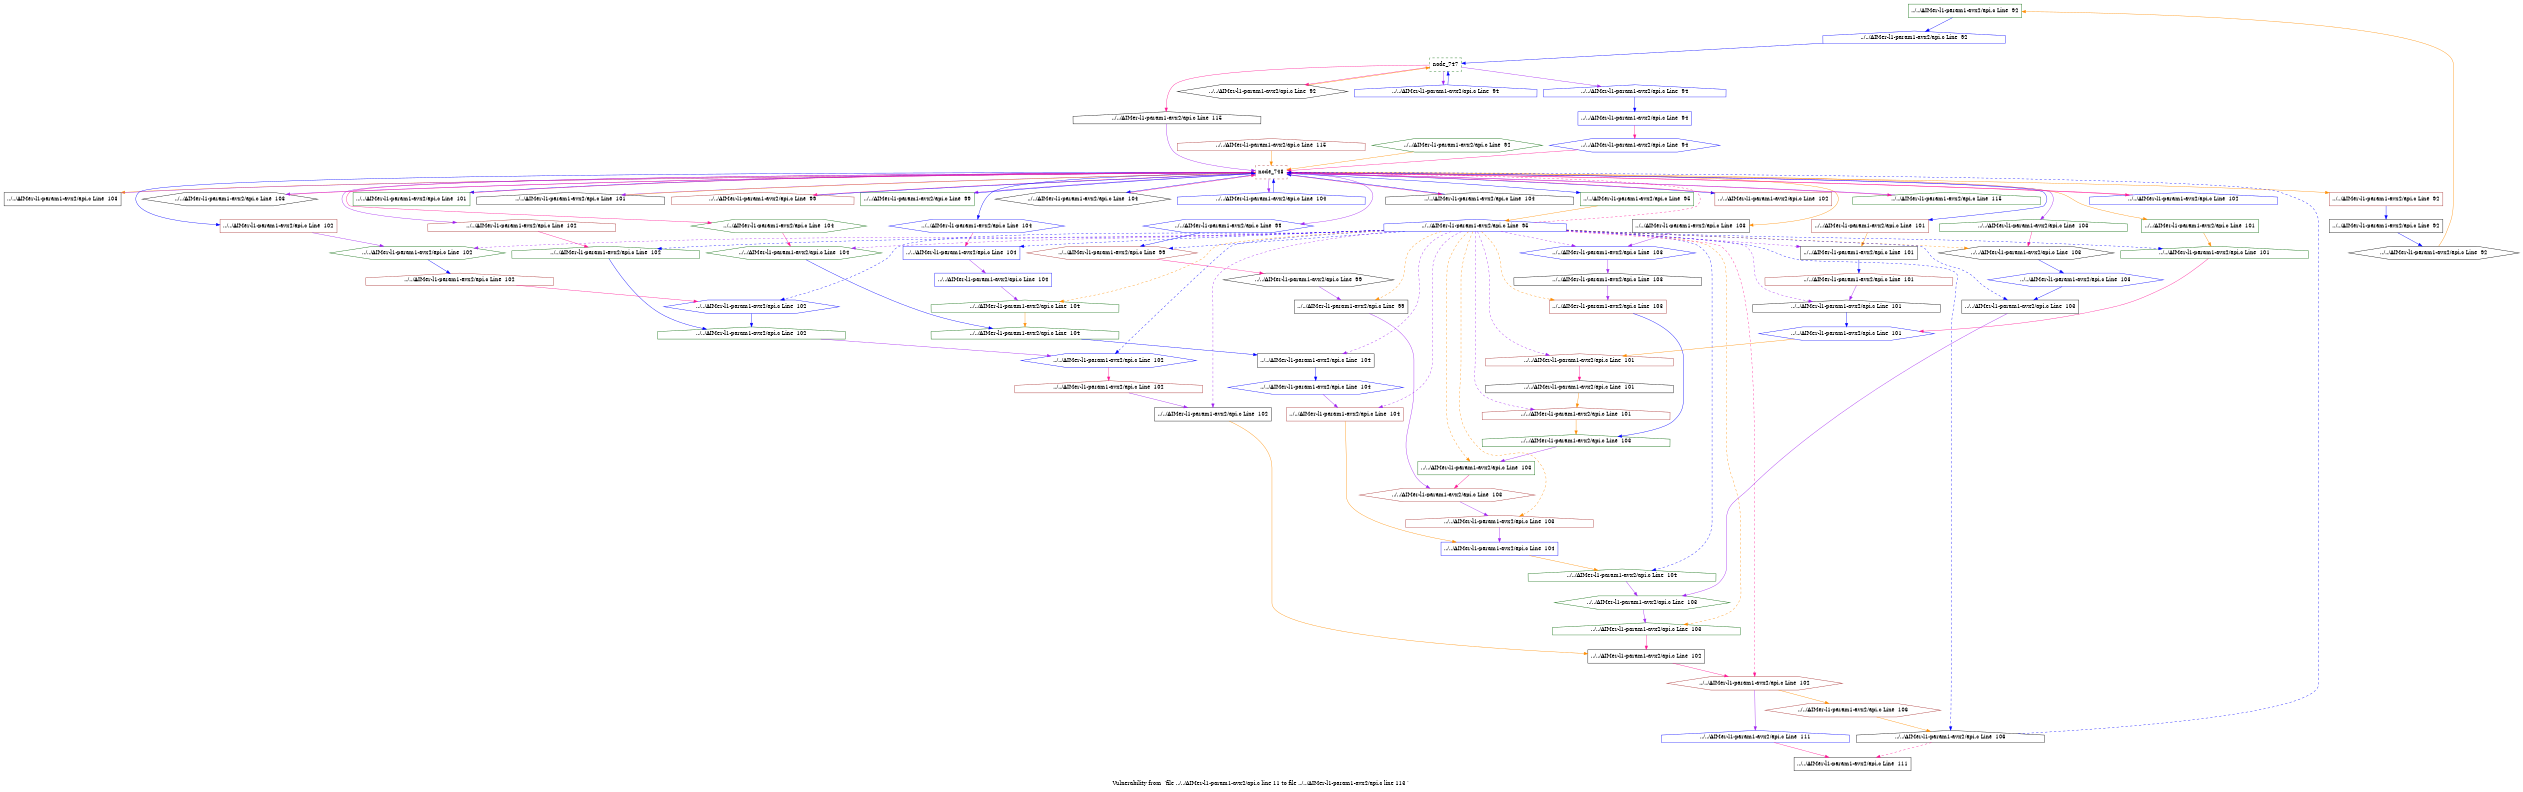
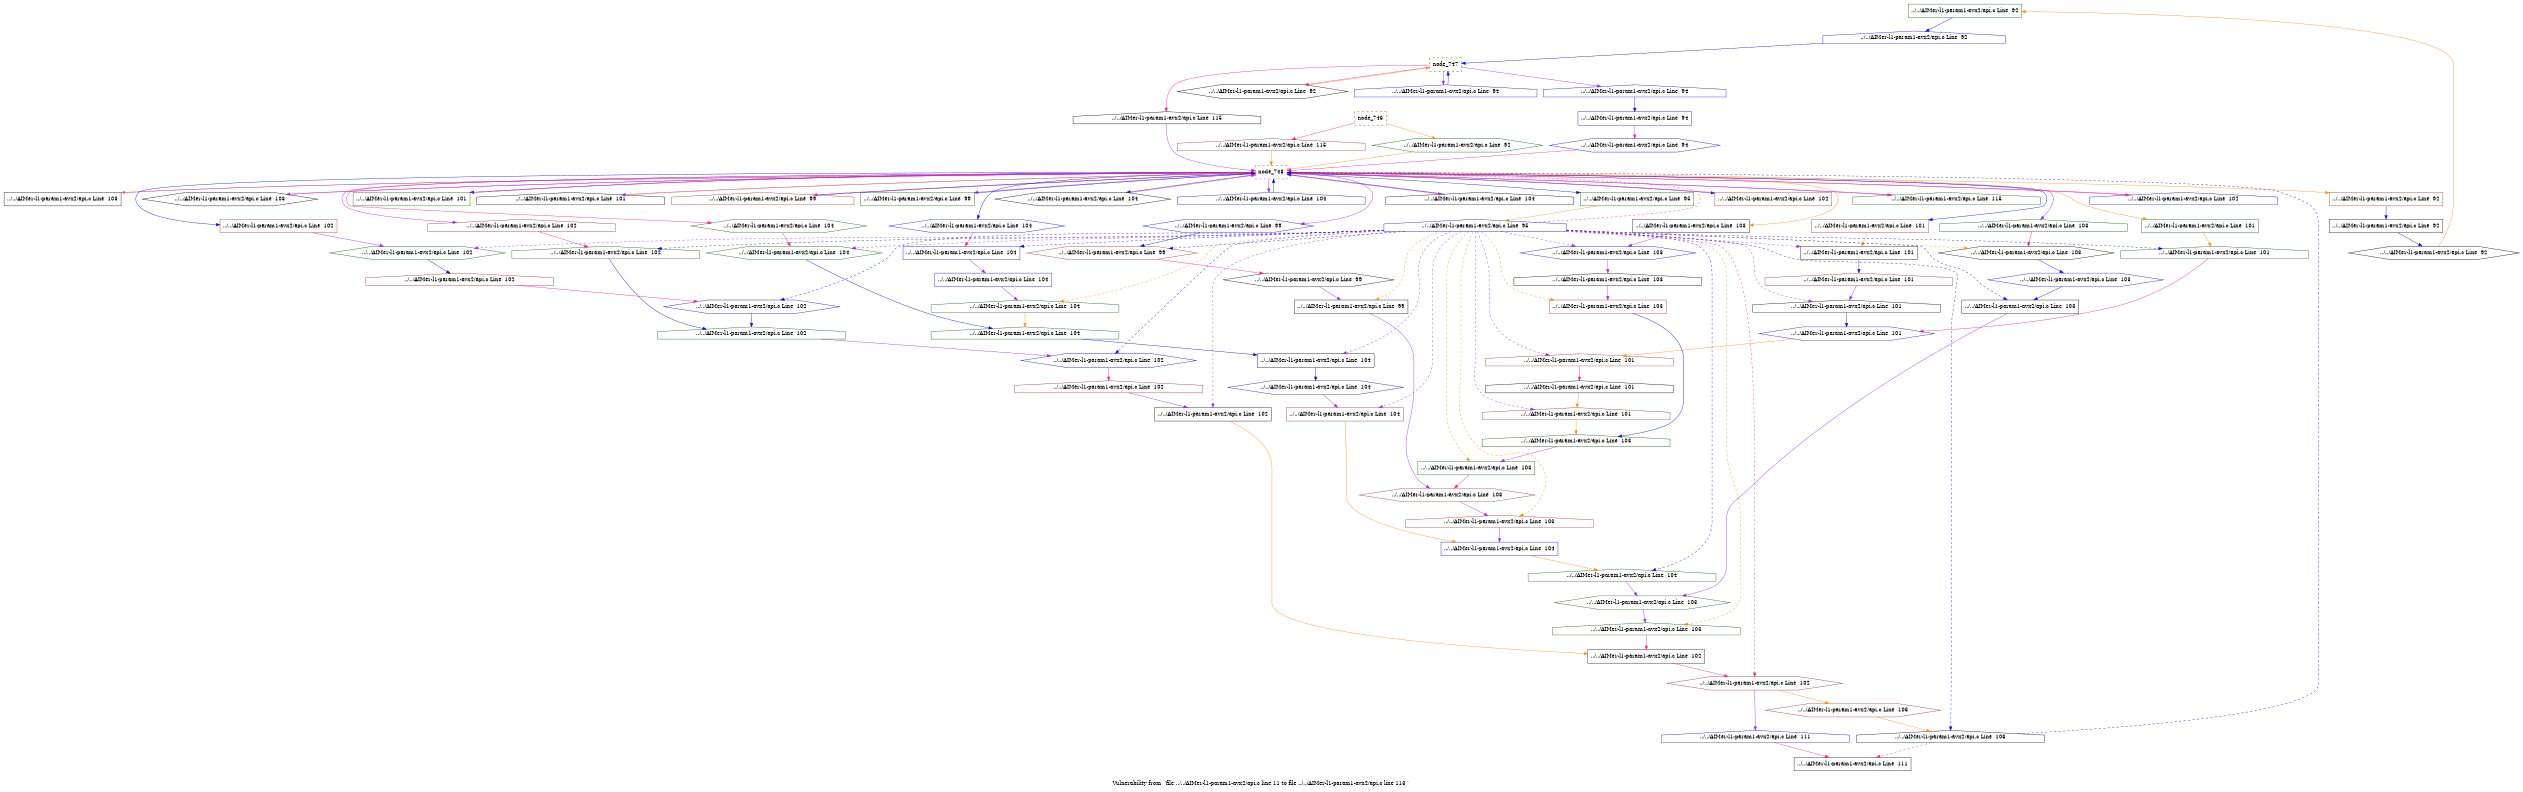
  digraph {
    label="Vulnerability from  'file ../../AIMer-l1-param1-avx2/api.c line 11 to file ../../AIMer-l1-param1-avx2/api.c line 113 ' "
    node [shape=house style=solid color=black]
    edge [color=purple]
    n1 [label="../../AIMer-l1-param1-avx2/api.c Line  92" shape=box color=darkgreen]
    n2 [label="../../AIMer-l1-param1-avx2/api.c Line  92" color=blue]
    node_747 [shape=box style=dashed color=darkgreen]
    n4 [label="../../AIMer-l1-param1-avx2/api.c Line  92" shape=box color=brown]
    n5 [label="../../AIMer-l1-param1-avx2/api.c Line  92" shape=box]
    n6 [label="../../AIMer-l1-param1-avx2/api.c Line  92" shape=hexagon]
    n7 [color=darkgreen label="../../AIMer-l1-param1-avx2/api.c Line  92" shape=hexagon]
    node_748 [color=brown shape=box style=dashed]
    n9 [label="../../AIMer-l1-param1-avx2/api.c Line  101" shape=box color=darkgreen]
    n10 [label="../../AIMer-l1-param1-avx2/api.c Line  102" color=blue]
    n11 [color=darkgreen label="../../AIMer-l1-param1-avx2/api.c Line  95" shape=box]
    n12 [label="../../AIMer-l1-param1-avx2/api.c Line  103" shape=box]
    n13 [label="../../AIMer-l1-param1-avx2/api.c Line  103" shape=box]
    n14 [label="../../AIMer-l1-param1-avx2/api.c Line  103" shape=hexagon]
    n15 [label="../../AIMer-l1-param1-avx2/api.c Line  103" color=darkgreen]
    n16 [label="../../AIMer-l1-param1-avx2/api.c Line  101" shape=box color=brown]
    n17 [label="../../AIMer-l1-param1-avx2/api.c Line  101" shape=box color=darkgreen]
    n18 [label="../../AIMer-l1-param1-avx2/api.c Line  101"]
    n19 [label="../../AIMer-l1-param1-avx2/api.c Line  99" color=brown]
    n20 [label="../../AIMer-l1-param1-avx2/api.c Line  99" shape=box color=darkgreen]
    n21 [label="../../AIMer-l1-param1-avx2/api.c Line  99" shape=hexagon color=blue]
    n22 [label="../../AIMer-l1-param1-avx2/api.c Line  104" shape=hexagon]
    n23 [label="../../AIMer-l1-param1-avx2/api.c Line  104" color=blue]
    n24 [label="../../AIMer-l1-param1-avx2/api.c Line  104" shape=hexagon color=blue]
    n25 [label="../../AIMer-l1-param1-avx2/api.c Line  104"]
    n26 [label="../../AIMer-l1-param1-avx2/api.c Line  104" shape=hexagon color=darkgreen]
    n27 [label="../../AIMer-l1-param1-avx2/api.c Line  102" color=brown]
    n28 [label="../../AIMer-l1-param1-avx2/api.c Line  102" shape=box color=brown]
    n29 [label="../../AIMer-l1-param1-avx2/api.c Line  102" shape=box color=brown]
    n30 [label="../../AIMer-l1-param1-avx2/api.c Line  115" color=darkgreen]
    n31 [label="../../AIMer-l1-param1-avx2/api.c Line  101" color=darkgreen]
    n32 [color=blue label="../../AIMer-l1-param1-avx2/api.c Line  95"]
    n33 [label="../../AIMer-l1-param1-avx2/api.c Line  103" shape=hexagon color=blue]
    n34 [label="../../AIMer-l1-param1-avx2/api.c Line  103" shape=hexagon]
    n35 [label="../../AIMer-l1-param1-avx2/api.c Line  101" shape=box]
    n36 [label="../../AIMer-l1-param1-avx2/api.c Line  99" shape=hexagon color=brown]
    n37 [label="../../AIMer-l1-param1-avx2/api.c Line  104" shape=box color=blue]
    n38 [label="../../AIMer-l1-param1-avx2/api.c Line  104" shape=hexagon color=darkgreen]
    n39 [label="../../AIMer-l1-param1-avx2/api.c Line  102" color=darkgreen]
    n40 [label="../../AIMer-l1-param1-avx2/api.c Line  102" shape=hexagon color=darkgreen]
    n41 [label="../../AIMer-l1-param1-avx2/api.c Line  94" color=blue]
    n42 [label="../../AIMer-l1-param1-avx2/api.c Line  92" shape=hexagon]
    n43 [label="../../AIMer-l1-param1-avx2/api.c Line  94" color=blue]
    n44 [label="../../AIMer-l1-param1-avx2/api.c Line  115"]
    n45 [label="../../AIMer-l1-param1-avx2/api.c Line  94" shape=box color=blue]
+   node_746 [color=brown shape=box style=dashed]
    n47 [label="../../AIMer-l1-param1-avx2/api.c Line  115" color=brown]
    n48 [label="../../AIMer-l1-param1-avx2/api.c Line  101" shape=hexagon color=blue]
    n49 [label="../../AIMer-l1-param1-avx2/api.c Line  101" color=brown]
    n50 [label="../../AIMer-l1-param1-avx2/api.c Line  101"]
    n51 [label="../../AIMer-l1-param1-avx2/api.c Line  101" color=brown]
    n52 [label="../../AIMer-l1-param1-avx2/api.c Line  103" color=darkgreen]
    n53 [label="../../AIMer-l1-param1-avx2/api.c Line  103" shape=box color=darkgreen]
    n54 [label="../../AIMer-l1-param1-avx2/api.c Line  94" shape=hexagon color=blue]
    n55 [label="../../AIMer-l1-param1-avx2/api.c Line  103" shape=box]
    n56 [label="../../AIMer-l1-param1-avx2/api.c Line  103" shape=box color=brown]
    n57 [label="../../AIMer-l1-param1-avx2/api.c Line  104" shape=box color=brown]
    n58 [label="../../AIMer-l1-param1-avx2/api.c Line  104" color=darkgreen]
    n59 [label="../../AIMer-l1-param1-avx2/api.c Line  103" color=darkgreen]
    n60 [label="../../AIMer-l1-param1-avx2/api.c Line  102" shape=hexagon color=brown]
    n61 [label="../../AIMer-l1-param1-avx2/api.c Line  102" shape=hexagon color=blue]
    n62 [label="../../AIMer-l1-param1-avx2/api.c Line  102" shape=box]
    n63 [label="../../AIMer-l1-param1-avx2/api.c Line  101"]
    n64 [label="../../AIMer-l1-param1-avx2/api.c Line  99" shape=box]
    n65 [label="../../AIMer-l1-param1-avx2/api.c Line  103" color=brown]
    n66 [label="../../AIMer-l1-param1-avx2/api.c Line  104" color=darkgreen]
    n67 [label="../../AIMer-l1-param1-avx2/api.c Line  104" shape=box]
    n68 [label="../../AIMer-l1-param1-avx2/api.c Line  102" shape=hexagon color=blue]
    n69 [label="../../AIMer-l1-param1-avx2/api.c Line  106"]
    n70 [label="../../AIMer-l1-param1-avx2/api.c Line  103" shape=hexagon color=darkgreen]
    n71 [label="../../AIMer-l1-param1-avx2/api.c Line  103"]
    n72 [label="../../AIMer-l1-param1-avx2/api.c Line  104" shape=box color=blue]
    n73 [label="../../AIMer-l1-param1-avx2/api.c Line  102" shape=box]
    n74 [label="../../AIMer-l1-param1-avx2/api.c Line  106" shape=hexagon color=brown]
    n75 [label="../../AIMer-l1-param1-avx2/api.c Line  111" color=blue]
    n76 [label="../../AIMer-l1-param1-avx2/api.c Line  102" color=brown]
    n77 [label="../../AIMer-l1-param1-avx2/api.c Line  103" shape=hexagon color=blue]
    n78 [label="../../AIMer-l1-param1-avx2/api.c Line  103" shape=hexagon color=brown]
    n79 [label="../../AIMer-l1-param1-avx2/api.c Line  101" color=brown]
    n80 [label="../../AIMer-l1-param1-avx2/api.c Line  99" shape=hexagon]
    n81 [label="../../AIMer-l1-param1-avx2/api.c Line  104" shape=box color=blue]
    n82 [label="../../AIMer-l1-param1-avx2/api.c Line  104" color=darkgreen]
    n83 [label="../../AIMer-l1-param1-avx2/api.c Line  104" shape=hexagon color=blue]
    n84 [label="../../AIMer-l1-param1-avx2/api.c Line  102" color=darkgreen]
    n85 [label="../../AIMer-l1-param1-avx2/api.c Line  102" color=brown]
    n86 [label="../../AIMer-l1-param1-avx2/api.c Line  111" shape=box]
    n1 -> n2 [color=blue]
    n2 -> node_747 [color=blue]
    node_747 -> n41
    node_747 -> n42 [color=deeppink]
    node_747 -> n43
    node_747 -> n44 [color=deeppink]
    n4 -> n5 [color=blue]
    n5 -> n6 [color=blue]
    n6 -> n1 [color=darkorange]
    n7 -> node_748 [color=darkorange]
    node_748 -> n4 [color=darkorange]
    node_748 -> n9 [color=darkorange]
    node_748 -> n10 [color=deeppink]
    node_748 -> n11 [color=blue]
    node_748 -> n12 [color=darkorange]
    node_748 -> n13 [color=darkorange]
    node_748 -> n14
    node_748 -> n15
    node_748 -> n16 [color=blue]
    node_748 -> n17 [color=blue]
    node_748 -> n18
    node_748 -> n19 [color=deeppink]
    node_748 -> n20
    node_748 -> n21
    node_748 -> n22 [color=blue]
    node_748 -> n23
    node_748 -> n24 [color=blue]
    node_748 -> n25 [color=deeppink]
    node_748 -> n26 [color=deeppink]
    node_748 -> n27
    node_748 -> n28 [color=blue]
    node_748 -> n29 [color=blue]
    node_748 -> n30 [color=deeppink]
    n9 -> n31 [color=darkorange]
    n10 -> node_748 [color=deeppink]
    n11 -> n32 [color=darkorange]
    n12 -> node_748
    n13 -> n33
    n14 -> node_748 [color=deeppink]
    n15 -> n34 [color=deeppink]
    n16 -> n35 [color=darkorange]
    n17 -> node_748 [color=deeppink]
    n18 -> node_748 [color=darkorange]
    n19 -> node_748 [color=blue]
    n20 -> node_748 [color=blue]
    n21 -> n36 [color=blue]
    n22 -> node_748 [color=deeppink]
    n23 -> node_748 [color=blue]
    n24 -> n37 [color=deeppink]
    n25 -> node_748 [color=blue]
    n26 -> n38 [color=deeppink]
    n27 -> n39 [color=deeppink]
    n28 -> node_748 [color=deeppink]
    n29 -> n40
    n30 -> node_748
    n31 -> n48 [color=deeppink]
    n32 -> node_748 [style=dashed color=deeppink]
    n32 -> n31 [style=dashed color=blue]
    n32 -> n33 [style=dashed]
    n32 -> n34 [style=dashed color=darkorange]
    n32 -> n35 [style=dashed]
    n32 -> n36 [style=dashed color=blue]
    n32 -> n37 [style=dashed color=blue]
    n32 -> n38 [style=dashed]
    n32 -> n39 [style=dashed color=blue]
    n32 -> n40 [style=dashed]
    n32 -> n49 [style=dashed]
    n32 -> n51 [style=dashed]
    n32 -> n53 [style=dashed color=darkorange]
    n32 -> n55 [style=dashed color=blue]
    n32 -> n56 [style=dashed color=darkorange]
    n32 -> n57 [style=dashed]
    n32 -> n58 [style=dashed color=blue]
    n32 -> n59 [style=dashed color=darkorange]
    n32 -> n60 [style=dashed color=deeppink]
    n32 -> n61 [style=dashed color=blue]
    n32 -> n62 [style=dashed]
    n32 -> n63 [style=dashed]
    n32 -> n64 [style=dashed color=darkorange]
    n32 -> n65 [style=dashed color=darkorange]
    n32 -> n66 [style=dashed color=darkorange]
    n32 -> n67 [style=dashed]
    n32 -> n68 [style=dashed color=blue]
    n32 -> n69 [color=blue style=dashed]
    n33 -> n71
    n34 -> n77 [color=blue]
    n35 -> n79 [color=blue]
    n36 -> n80 [color=deeppink]
    n37 -> n81
    n38 -> n82 [color=blue]
    n39 -> n84 [color=blue]
    n40 -> n85 [color=blue]
    n41 -> n45 [color=blue]
    n42 -> node_747 [color=darkorange]
    n43 -> node_747 [color=blue]
    n44 -> node_748
    n45 -> n54 [color=deeppink]
+   node_746 -> n7 [color=darkorange]
+   node_746 -> n47 [color=deeppink]
    n47 -> node_748 [color=darkorange]
    n48 -> n49 [color=darkorange]
    n49 -> n50 [color=deeppink]
    n50 -> n51 [color=darkorange]
    n51 -> n52 [color=darkorange]
    n52 -> n53
    n53 -> n78 [color=deeppink]
    n54 -> node_748 [color=deeppink]
    n55 -> n70
    n56 -> n52 [color=blue]
    n57 -> n72 [color=darkorange]
    n58 -> n70
    n59 -> n73 [color=deeppink]
    n60 -> n74 [color=darkorange]
    n60 -> n75
    n61 -> n76 [color=deeppink]
    n62 -> n73 [color=darkorange]
    n63 -> n48 [color=blue]
    n64 -> n78
    n65 -> n72
    n66 -> n82 [color=darkorange]
    n67 -> n83 [color=blue]
    n68 -> n84 [color=blue]
    n69 -> node_748 [style=dashed color=blue]
    n69 -> n86 [color=deeppink style=dashed]
    n70 -> n59
    n71 -> n56
    n72 -> n58 [color=darkorange]
    n73 -> n60 [color=deeppink]
    n74 -> n69 [color=darkorange]
    n75 -> n86 [color=deeppink]
    n76 -> n62
    n77 -> n55 [color=blue]
    n78 -> n65
    n79 -> n63
    n80 -> n64
    n81 -> n66
    n82 -> n67 [color=blue]
    n83 -> n57
    n84 -> n61
    n85 -> n68 [color=deeppink]
  }
